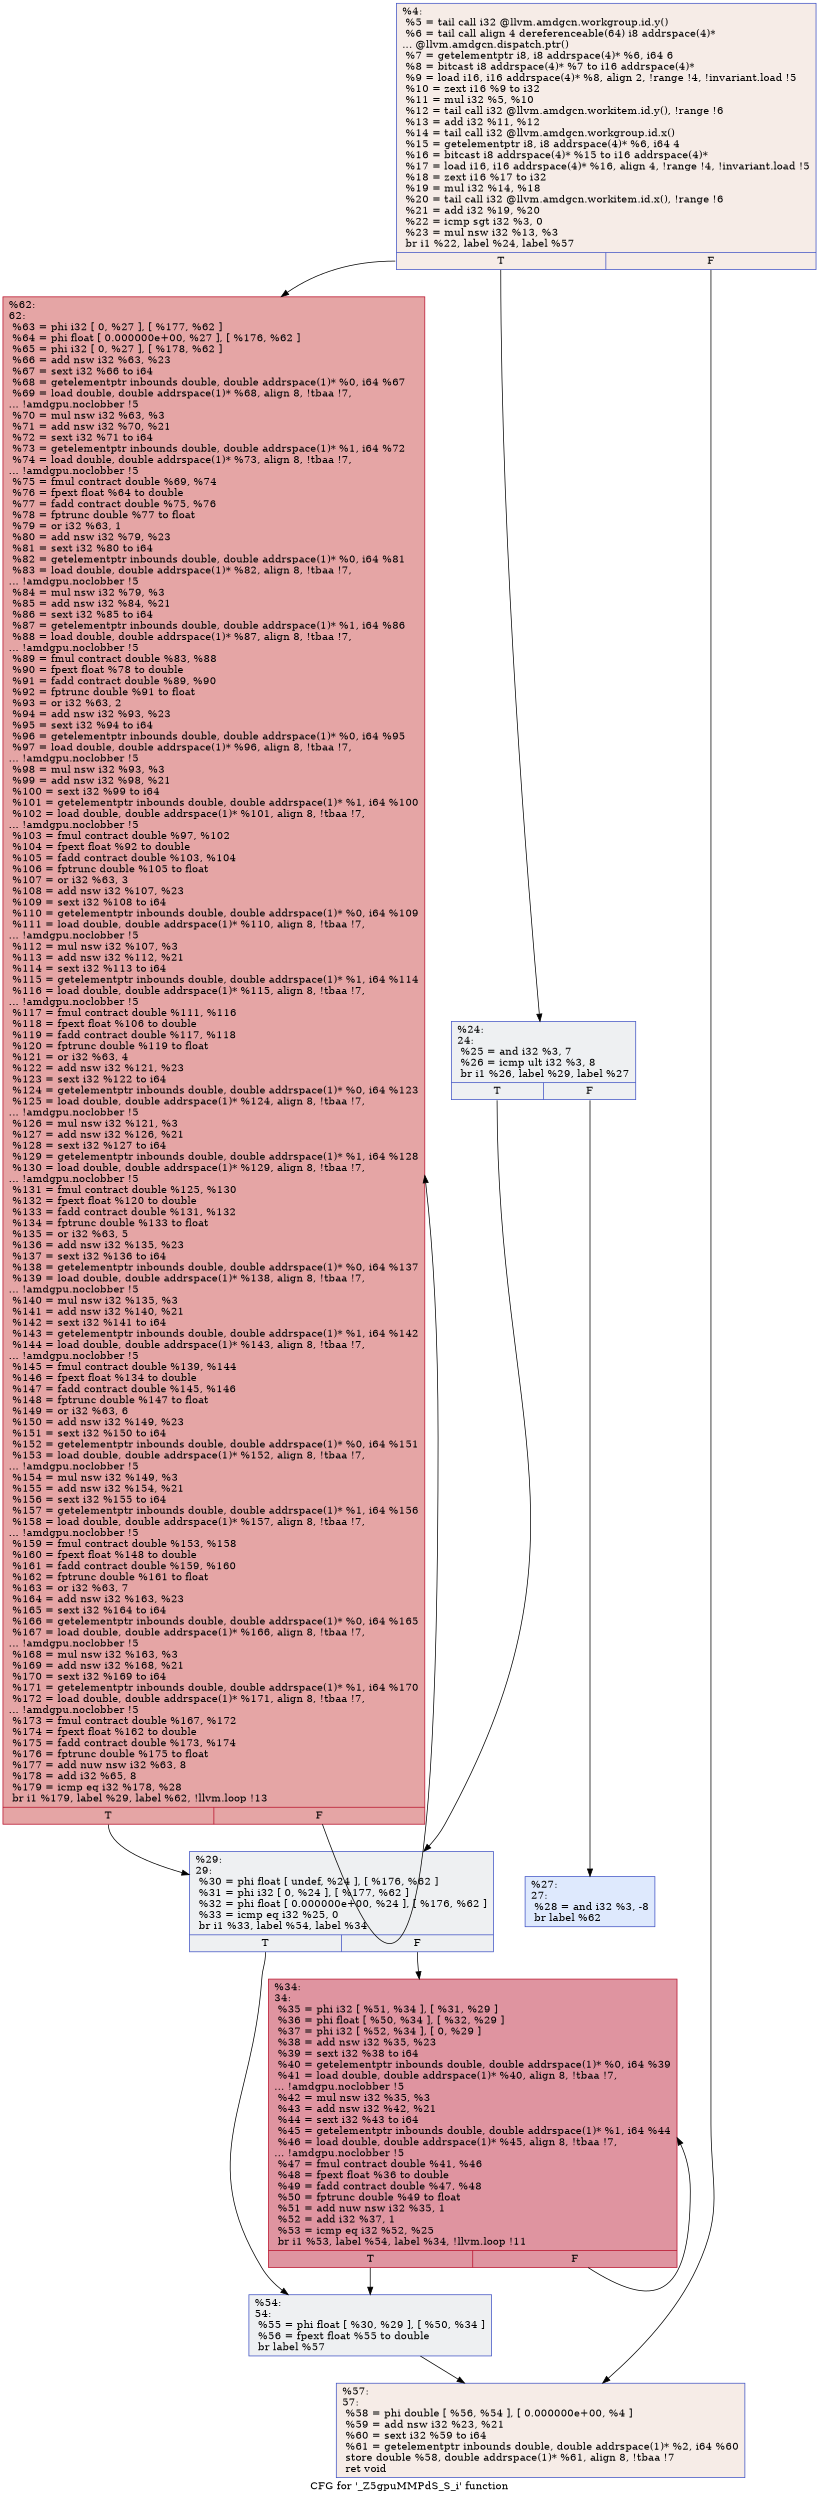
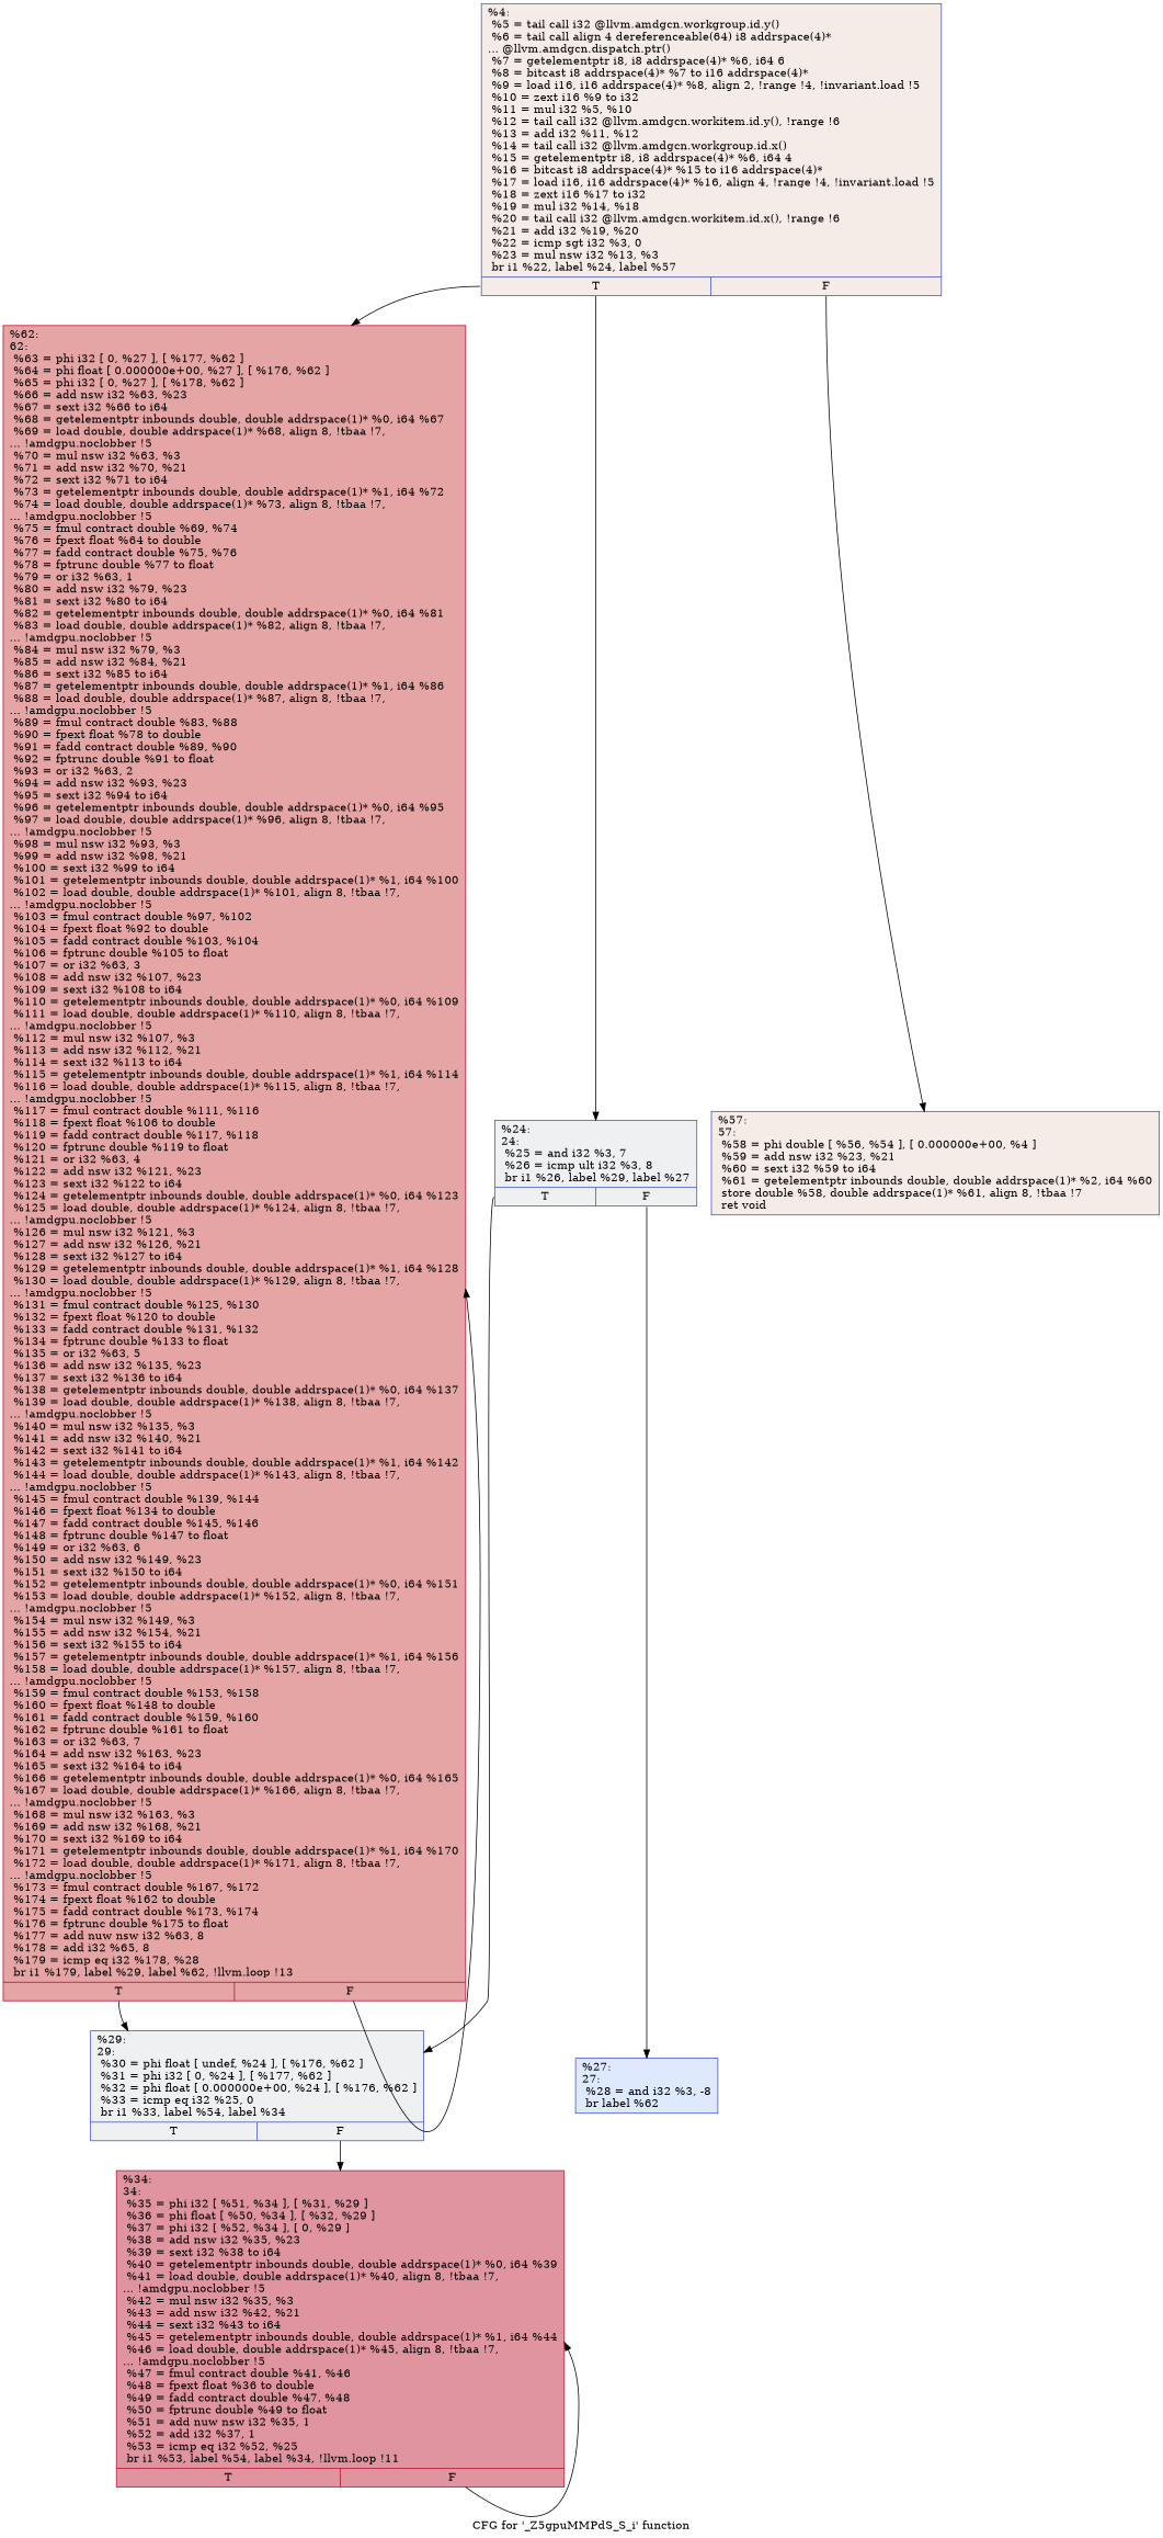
  digraph {
    label="CFG for '_Z5gpuMMPdS_S_i' function"
    node [color="#3d50c3ff" fillcolor="#d9dce170" shape=record style=filled]
    edge [tailport=s0]
    n1 [fillcolor="#ead5c970" label="{%4:\l  %5 = tail call i32 @llvm.amdgcn.workgroup.id.y()\l  %6 = tail call align 4 dereferenceable(64) i8 addrspace(4)*\l... @llvm.amdgcn.dispatch.ptr()\l  %7 = getelementptr i8, i8 addrspace(4)* %6, i64 6\l  %8 = bitcast i8 addrspace(4)* %7 to i16 addrspace(4)*\l  %9 = load i16, i16 addrspace(4)* %8, align 2, !range !4, !invariant.load !5\l  %10 = zext i16 %9 to i32\l  %11 = mul i32 %5, %10\l  %12 = tail call i32 @llvm.amdgcn.workitem.id.y(), !range !6\l  %13 = add i32 %11, %12\l  %14 = tail call i32 @llvm.amdgcn.workgroup.id.x()\l  %15 = getelementptr i8, i8 addrspace(4)* %6, i64 4\l  %16 = bitcast i8 addrspace(4)* %15 to i16 addrspace(4)*\l  %17 = load i16, i16 addrspace(4)* %16, align 4, !range !4, !invariant.load !5\l  %18 = zext i16 %17 to i32\l  %19 = mul i32 %14, %18\l  %20 = tail call i32 @llvm.amdgcn.workitem.id.x(), !range !6\l  %21 = add i32 %19, %20\l  %22 = icmp sgt i32 %3, 0\l  %23 = mul nsw i32 %13, %3\l  br i1 %22, label %24, label %57\l|{<s0>T|<s1>F}}"]
    n2 [label="{%24:\l24:                                               \l  %25 = and i32 %3, 7\l  %26 = icmp ult i32 %3, 8\l  br i1 %26, label %29, label %27\l|{<s0>T|<s1>F}}"]
    n3 [fillcolor="#ead5c970" label="{%57:\l57:                                               \l  %58 = phi double [ %56, %54 ], [ 0.000000e+00, %4 ]\l  %59 = add nsw i32 %23, %21\l  %60 = sext i32 %59 to i64\l  %61 = getelementptr inbounds double, double addrspace(1)* %2, i64 %60\l  store double %58, double addrspace(1)* %61, align 8, !tbaa !7\l  ret void\l}"]
    n4 [color="#b70d28ff" fillcolor="#c5333470" label="{%62:\l62:                                               \l  %63 = phi i32 [ 0, %27 ], [ %177, %62 ]\l  %64 = phi float [ 0.000000e+00, %27 ], [ %176, %62 ]\l  %65 = phi i32 [ 0, %27 ], [ %178, %62 ]\l  %66 = add nsw i32 %63, %23\l  %67 = sext i32 %66 to i64\l  %68 = getelementptr inbounds double, double addrspace(1)* %0, i64 %67\l  %69 = load double, double addrspace(1)* %68, align 8, !tbaa !7,\l... !amdgpu.noclobber !5\l  %70 = mul nsw i32 %63, %3\l  %71 = add nsw i32 %70, %21\l  %72 = sext i32 %71 to i64\l  %73 = getelementptr inbounds double, double addrspace(1)* %1, i64 %72\l  %74 = load double, double addrspace(1)* %73, align 8, !tbaa !7,\l... !amdgpu.noclobber !5\l  %75 = fmul contract double %69, %74\l  %76 = fpext float %64 to double\l  %77 = fadd contract double %75, %76\l  %78 = fptrunc double %77 to float\l  %79 = or i32 %63, 1\l  %80 = add nsw i32 %79, %23\l  %81 = sext i32 %80 to i64\l  %82 = getelementptr inbounds double, double addrspace(1)* %0, i64 %81\l  %83 = load double, double addrspace(1)* %82, align 8, !tbaa !7,\l... !amdgpu.noclobber !5\l  %84 = mul nsw i32 %79, %3\l  %85 = add nsw i32 %84, %21\l  %86 = sext i32 %85 to i64\l  %87 = getelementptr inbounds double, double addrspace(1)* %1, i64 %86\l  %88 = load double, double addrspace(1)* %87, align 8, !tbaa !7,\l... !amdgpu.noclobber !5\l  %89 = fmul contract double %83, %88\l  %90 = fpext float %78 to double\l  %91 = fadd contract double %89, %90\l  %92 = fptrunc double %91 to float\l  %93 = or i32 %63, 2\l  %94 = add nsw i32 %93, %23\l  %95 = sext i32 %94 to i64\l  %96 = getelementptr inbounds double, double addrspace(1)* %0, i64 %95\l  %97 = load double, double addrspace(1)* %96, align 8, !tbaa !7,\l... !amdgpu.noclobber !5\l  %98 = mul nsw i32 %93, %3\l  %99 = add nsw i32 %98, %21\l  %100 = sext i32 %99 to i64\l  %101 = getelementptr inbounds double, double addrspace(1)* %1, i64 %100\l  %102 = load double, double addrspace(1)* %101, align 8, !tbaa !7,\l... !amdgpu.noclobber !5\l  %103 = fmul contract double %97, %102\l  %104 = fpext float %92 to double\l  %105 = fadd contract double %103, %104\l  %106 = fptrunc double %105 to float\l  %107 = or i32 %63, 3\l  %108 = add nsw i32 %107, %23\l  %109 = sext i32 %108 to i64\l  %110 = getelementptr inbounds double, double addrspace(1)* %0, i64 %109\l  %111 = load double, double addrspace(1)* %110, align 8, !tbaa !7,\l... !amdgpu.noclobber !5\l  %112 = mul nsw i32 %107, %3\l  %113 = add nsw i32 %112, %21\l  %114 = sext i32 %113 to i64\l  %115 = getelementptr inbounds double, double addrspace(1)* %1, i64 %114\l  %116 = load double, double addrspace(1)* %115, align 8, !tbaa !7,\l... !amdgpu.noclobber !5\l  %117 = fmul contract double %111, %116\l  %118 = fpext float %106 to double\l  %119 = fadd contract double %117, %118\l  %120 = fptrunc double %119 to float\l  %121 = or i32 %63, 4\l  %122 = add nsw i32 %121, %23\l  %123 = sext i32 %122 to i64\l  %124 = getelementptr inbounds double, double addrspace(1)* %0, i64 %123\l  %125 = load double, double addrspace(1)* %124, align 8, !tbaa !7,\l... !amdgpu.noclobber !5\l  %126 = mul nsw i32 %121, %3\l  %127 = add nsw i32 %126, %21\l  %128 = sext i32 %127 to i64\l  %129 = getelementptr inbounds double, double addrspace(1)* %1, i64 %128\l  %130 = load double, double addrspace(1)* %129, align 8, !tbaa !7,\l... !amdgpu.noclobber !5\l  %131 = fmul contract double %125, %130\l  %132 = fpext float %120 to double\l  %133 = fadd contract double %131, %132\l  %134 = fptrunc double %133 to float\l  %135 = or i32 %63, 5\l  %136 = add nsw i32 %135, %23\l  %137 = sext i32 %136 to i64\l  %138 = getelementptr inbounds double, double addrspace(1)* %0, i64 %137\l  %139 = load double, double addrspace(1)* %138, align 8, !tbaa !7,\l... !amdgpu.noclobber !5\l  %140 = mul nsw i32 %135, %3\l  %141 = add nsw i32 %140, %21\l  %142 = sext i32 %141 to i64\l  %143 = getelementptr inbounds double, double addrspace(1)* %1, i64 %142\l  %144 = load double, double addrspace(1)* %143, align 8, !tbaa !7,\l... !amdgpu.noclobber !5\l  %145 = fmul contract double %139, %144\l  %146 = fpext float %134 to double\l  %147 = fadd contract double %145, %146\l  %148 = fptrunc double %147 to float\l  %149 = or i32 %63, 6\l  %150 = add nsw i32 %149, %23\l  %151 = sext i32 %150 to i64\l  %152 = getelementptr inbounds double, double addrspace(1)* %0, i64 %151\l  %153 = load double, double addrspace(1)* %152, align 8, !tbaa !7,\l... !amdgpu.noclobber !5\l  %154 = mul nsw i32 %149, %3\l  %155 = add nsw i32 %154, %21\l  %156 = sext i32 %155 to i64\l  %157 = getelementptr inbounds double, double addrspace(1)* %1, i64 %156\l  %158 = load double, double addrspace(1)* %157, align 8, !tbaa !7,\l... !amdgpu.noclobber !5\l  %159 = fmul contract double %153, %158\l  %160 = fpext float %148 to double\l  %161 = fadd contract double %159, %160\l  %162 = fptrunc double %161 to float\l  %163 = or i32 %63, 7\l  %164 = add nsw i32 %163, %23\l  %165 = sext i32 %164 to i64\l  %166 = getelementptr inbounds double, double addrspace(1)* %0, i64 %165\l  %167 = load double, double addrspace(1)* %166, align 8, !tbaa !7,\l... !amdgpu.noclobber !5\l  %168 = mul nsw i32 %163, %3\l  %169 = add nsw i32 %168, %21\l  %170 = sext i32 %169 to i64\l  %171 = getelementptr inbounds double, double addrspace(1)* %1, i64 %170\l  %172 = load double, double addrspace(1)* %171, align 8, !tbaa !7,\l... !amdgpu.noclobber !5\l  %173 = fmul contract double %167, %172\l  %174 = fpext float %162 to double\l  %175 = fadd contract double %173, %174\l  %176 = fptrunc double %175 to float\l  %177 = add nuw nsw i32 %63, 8\l  %178 = add i32 %65, 8\l  %179 = icmp eq i32 %178, %28\l  br i1 %179, label %29, label %62, !llvm.loop !13\l|{<s0>T|<s1>F}}"]
    n5 [label="{%29:\l29:                                               \l  %30 = phi float [ undef, %24 ], [ %176, %62 ]\l  %31 = phi i32 [ 0, %24 ], [ %177, %62 ]\l  %32 = phi float [ 0.000000e+00, %24 ], [ %176, %62 ]\l  %33 = icmp eq i32 %25, 0\l  br i1 %33, label %54, label %34\l|{<s0>T|<s1>F}}"]
    n6 [fillcolor="#b5cdfa70" label="{%27:\l27:                                               \l  %28 = and i32 %3, -8\l  br label %62\l}"]
-   n7 [label="{%54:\l54:                                               \l  %55 = phi float [ %30, %29 ], [ %50, %34 ]\l  %56 = fpext float %55 to double\l  br label %57\l}"]
    n8 [color="#b70d28ff" fillcolor="#b70d2870" label="{%34:\l34:                                               \l  %35 = phi i32 [ %51, %34 ], [ %31, %29 ]\l  %36 = phi float [ %50, %34 ], [ %32, %29 ]\l  %37 = phi i32 [ %52, %34 ], [ 0, %29 ]\l  %38 = add nsw i32 %35, %23\l  %39 = sext i32 %38 to i64\l  %40 = getelementptr inbounds double, double addrspace(1)* %0, i64 %39\l  %41 = load double, double addrspace(1)* %40, align 8, !tbaa !7,\l... !amdgpu.noclobber !5\l  %42 = mul nsw i32 %35, %3\l  %43 = add nsw i32 %42, %21\l  %44 = sext i32 %43 to i64\l  %45 = getelementptr inbounds double, double addrspace(1)* %1, i64 %44\l  %46 = load double, double addrspace(1)* %45, align 8, !tbaa !7,\l... !amdgpu.noclobber !5\l  %47 = fmul contract double %41, %46\l  %48 = fpext float %36 to double\l  %49 = fadd contract double %47, %48\l  %50 = fptrunc double %49 to float\l  %51 = add nuw nsw i32 %35, 1\l  %52 = add i32 %37, 1\l  %53 = icmp eq i32 %52, %25\l  br i1 %53, label %54, label %34, !llvm.loop !11\l|{<s0>T|<s1>F}}"]
    n1 -> n2
    n1 -> n3 [tailport=s1]
    n1 -> n4
    n2 -> n5
    n2 -> n6 [tailport=s1]
    n4 -> n4 [tailport=s1]
    n4 -> n5
-   n5 -> n7
    n5 -> n8 [tailport=s1]
-   n7 -> n3
-   n8 -> n7
    n8 -> n8 [tailport=s1]
  }
